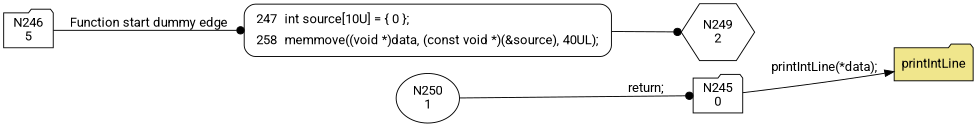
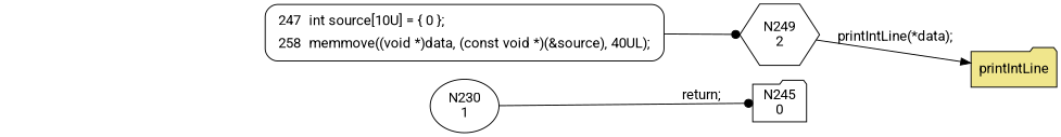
  digraph {
    fontname=Roboto
    rankdir=LR
    node [fillcolor=white fontname=Roboto shape=folder style=filled]
    edge [arrowhead=dot fontname=Roboto]
-   n1 [label="N246\n5"]
    n2 [label=<<table border="0" cellborder="0" cellpadding="3" bgcolor="white"><tr><td align="right">247</td><td align="left">int source[10U] = &#123; 0 &#125;;</td></tr><tr><td align="right">258</td><td align="left">memmove((void *)data, (const void *)(&amp;source), 40UL);</td></tr></table>> penwidth=1 shape=Mrecord style="filled,bold"]
    n3 [label="N249\n2" shape=hexagon]
    n4 [fillcolor=khaki label=printIntLine]
-   n5 [label="N250\n1" shape=ellipse]
+   n5 [label="N230\n1" shape=ellipse]
    n6 [label="N245\n0"]
-   n1 -> n2 [label="Function start dummy edge"]
    n2 -> n3
-   n6 -> n4 [arrowhead=normal label="printIntLine(*data);"]
+   n3 -> n4 [arrowhead=normal label="printIntLine(*data);"]
    n5 -> n6 [label="return;"]
  }
